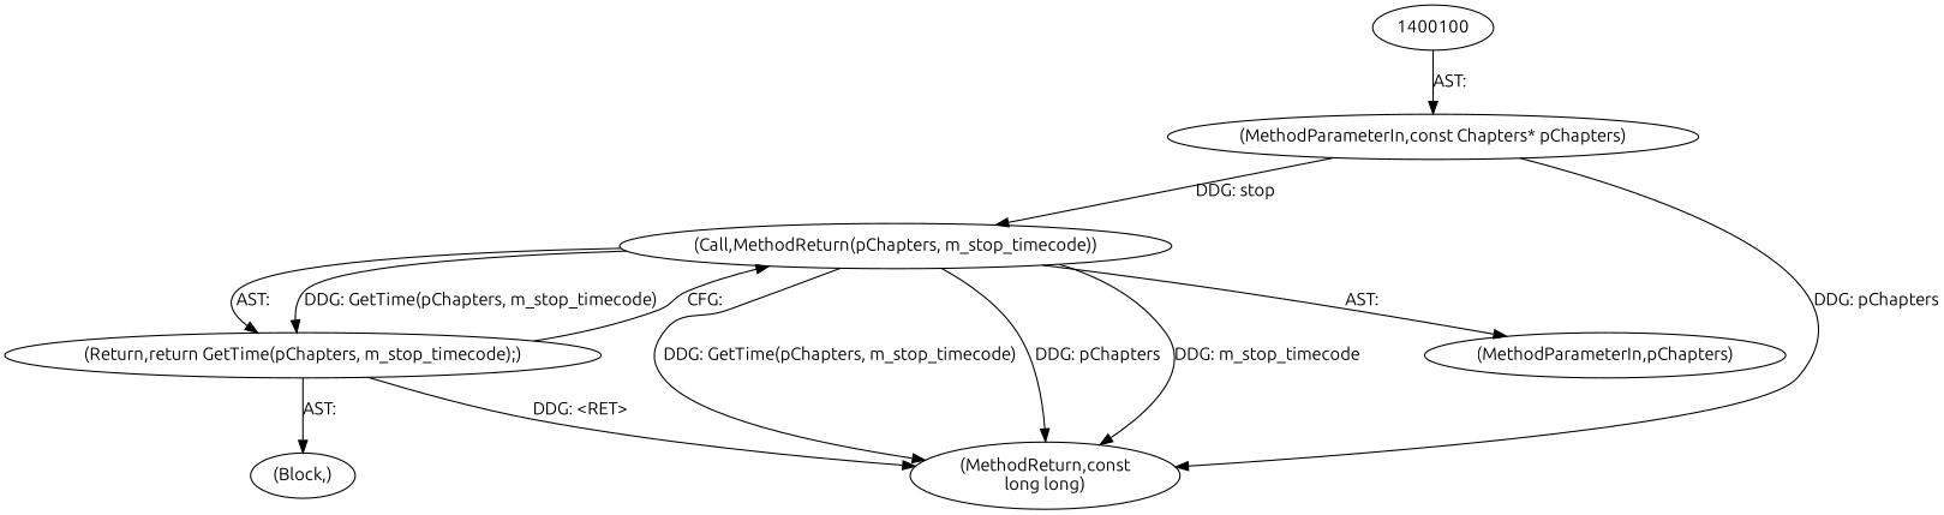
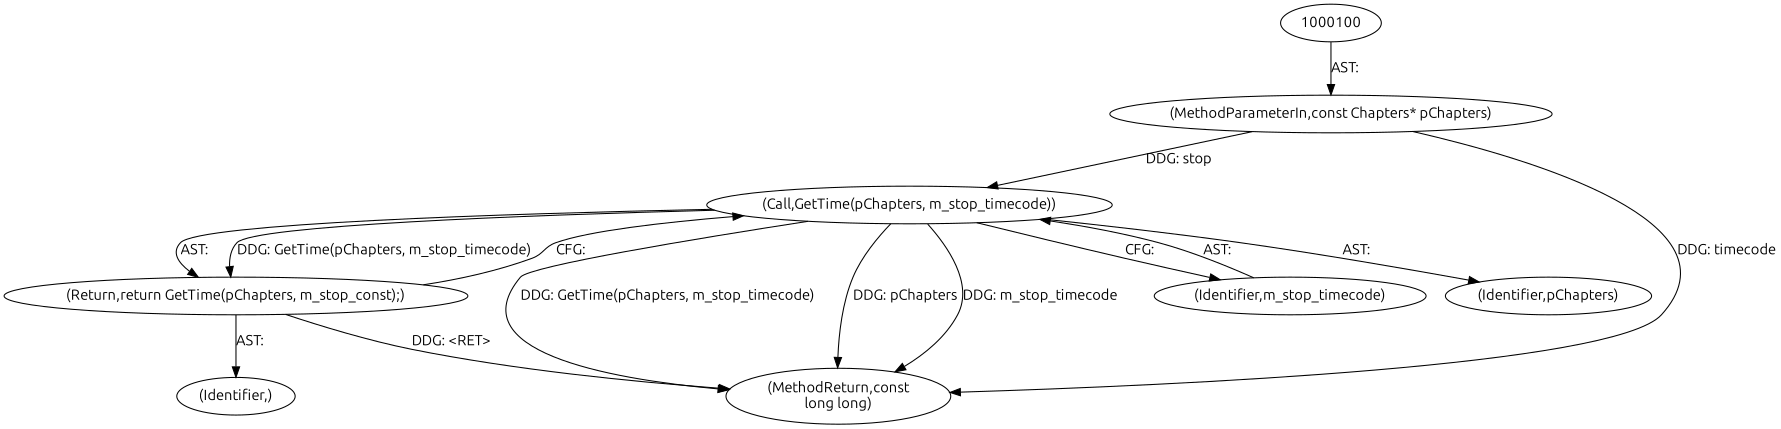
  digraph {
    fontname=Ubuntu
    node [fontname=Ubuntu]
    edge [fontname=Ubuntu]
-   n1 [label="(Call,MethodReturn(pChapters, m_stop_timecode))"]
-   n2 [label="(Return,return GetTime(pChapters, m_stop_timecode);)"]
+   n1 [label="(Call,GetTime(pChapters, m_stop_timecode))"]
+   n2 [label="(Return,return GetTime(pChapters, m_stop_const);)"]
    n3 [label="(MethodReturn,const\nlong long)"]
-   n5 [label="(MethodParameterIn,pChapters)"]
-   n6 [label="(Block,)"]
+   n4 [label="(Identifier,m_stop_timecode)"]
+   n5 [label="(Identifier,pChapters)"]
+   n6 [label="(Identifier,)"]
    n7 [label="(MethodParameterIn,const Chapters* pChapters)"]
-   1000100 [label=1400100]
+   1000100
    n1 -> n2 [label="AST: "]
    n1 -> n2 [label="DDG: GetTime(pChapters, m_stop_timecode)"]
    n1 -> n3 [label="DDG: GetTime(pChapters, m_stop_timecode)"]
    n1 -> n3 [label="DDG: pChapters"]
    n1 -> n3 [label="DDG: m_stop_timecode"]
+   n1 -> n4 [label="CFG: "]
    n1 -> n5 [label="AST: "]
    n2 -> n1 [label="CFG: "]
    n2 -> n3 [label="DDG: <RET>"]
    n2 -> n6 [label="AST: "]
+   n4 -> n1 [label="AST: "]
    n7 -> n1 [label="DDG: stop"]
-   n7 -> n3 [label="DDG: pChapters"]
+   n7 -> n3 [label="DDG: timecode"]
    1000100 -> n7 [label="AST: "]
  }
